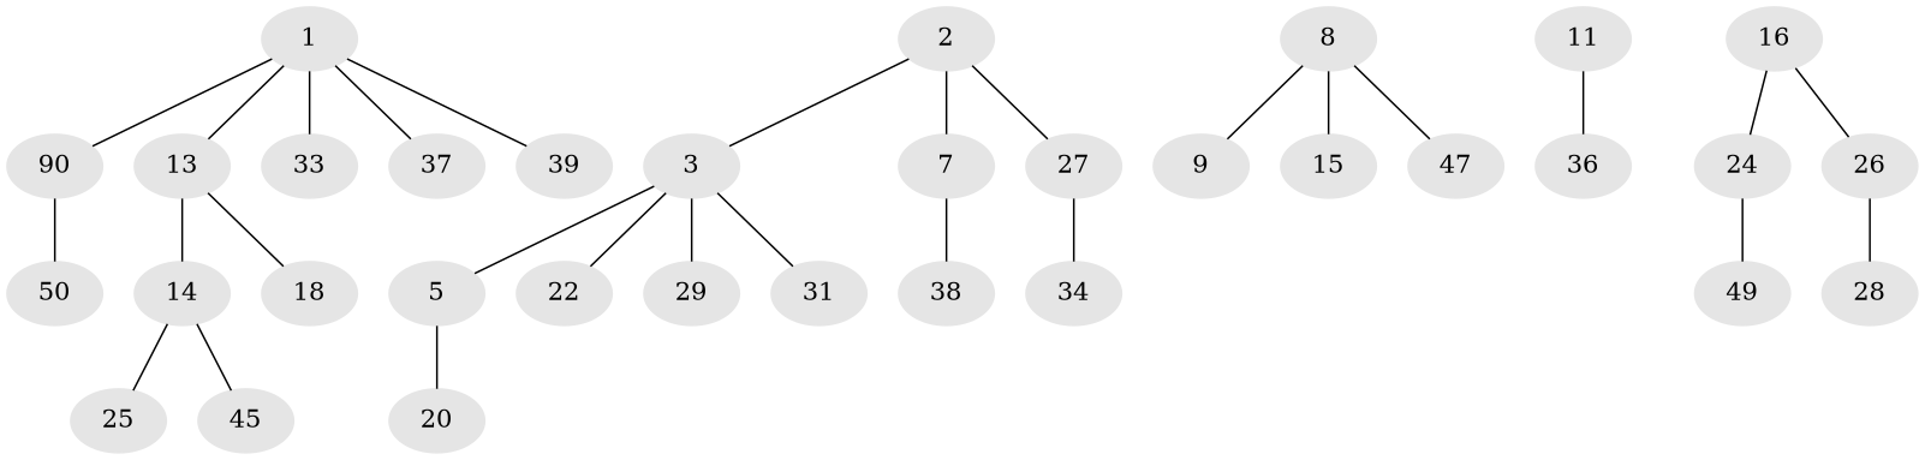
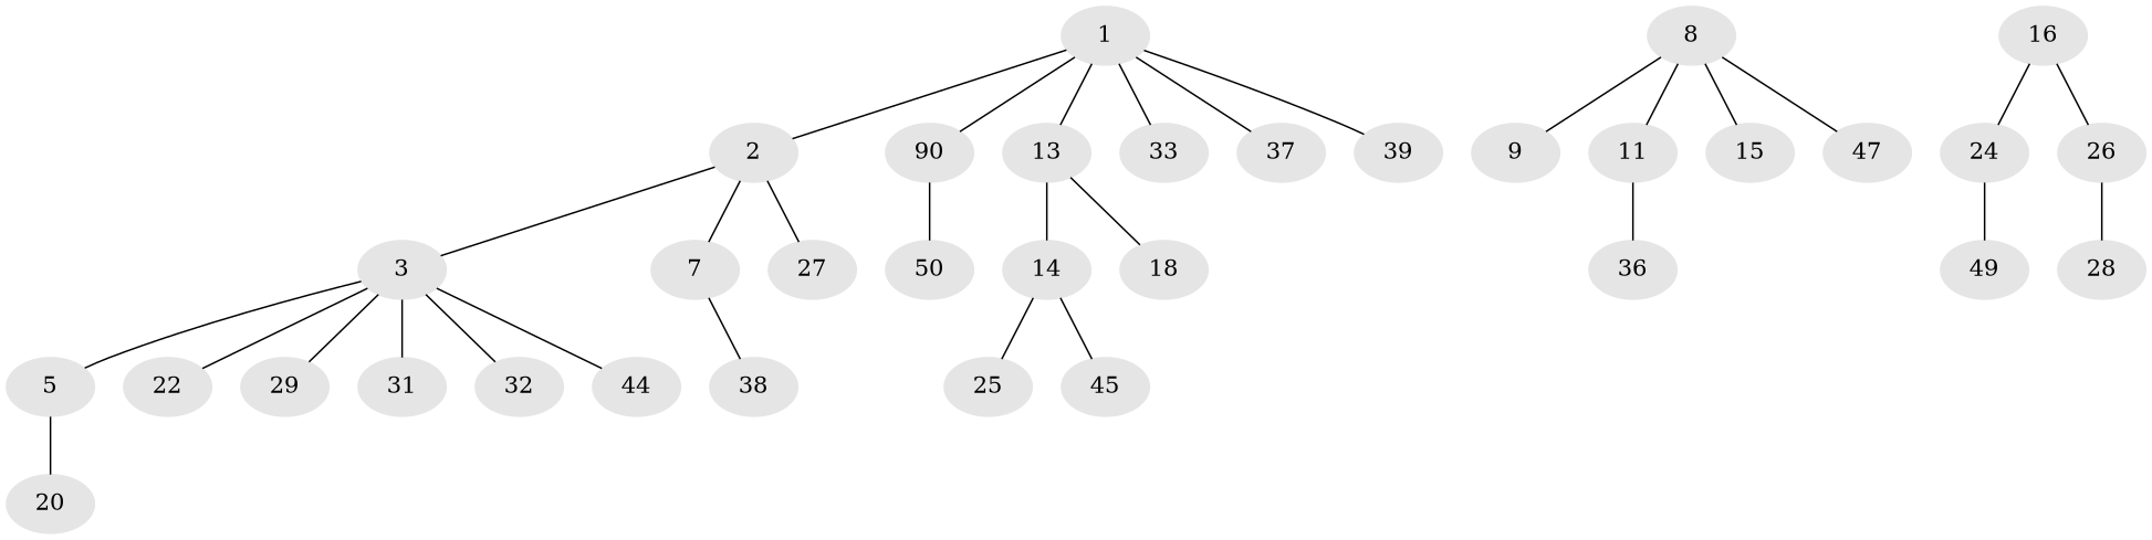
  graph {
    node [color=gray90 style=filled]
    1 [super="+23"]
    2 [super="+6"]
    n3 [label=90 super="+12"]
    13
    33
    37
    39
    3 [super="+21"]
    7 [super="+35"]
    27
    50
    14 [super="+41"]
    18 [super="+42"]
    5 [super="+19"]
    22
    29
    31
+   32
+   44
    38
-   34 [super="+40"]
    20
    8 [super="+30"]
    9
    11
    15
    47
    16 [super="+17"]
    24 [super="+46"]
    26 [super="+48"]
    36 [super="+43"]
    25
    45
    49
    28
+   1 -- 2
    1 -- n3
    1 -- 13
    1 -- 33
    1 -- 37
    1 -- 39
    2 -- 3
    2 -- 7
    2 -- 27
    n3 -- 50
    13 -- 14
    13 -- 18
    3 -- 5
    3 -- 22
    3 -- 29
    3 -- 31
+   3 -- 32
+   3 -- 44
    7 -- 38
-   27 -- 34
    14 -- 25
    14 -- 45
    5 -- 20
    8 -- 9
+   8 -- 11
    8 -- 15
    8 -- 47
    11 -- 36
    16 -- 24
    16 -- 26
    24 -- 49
    26 -- 28
  }
